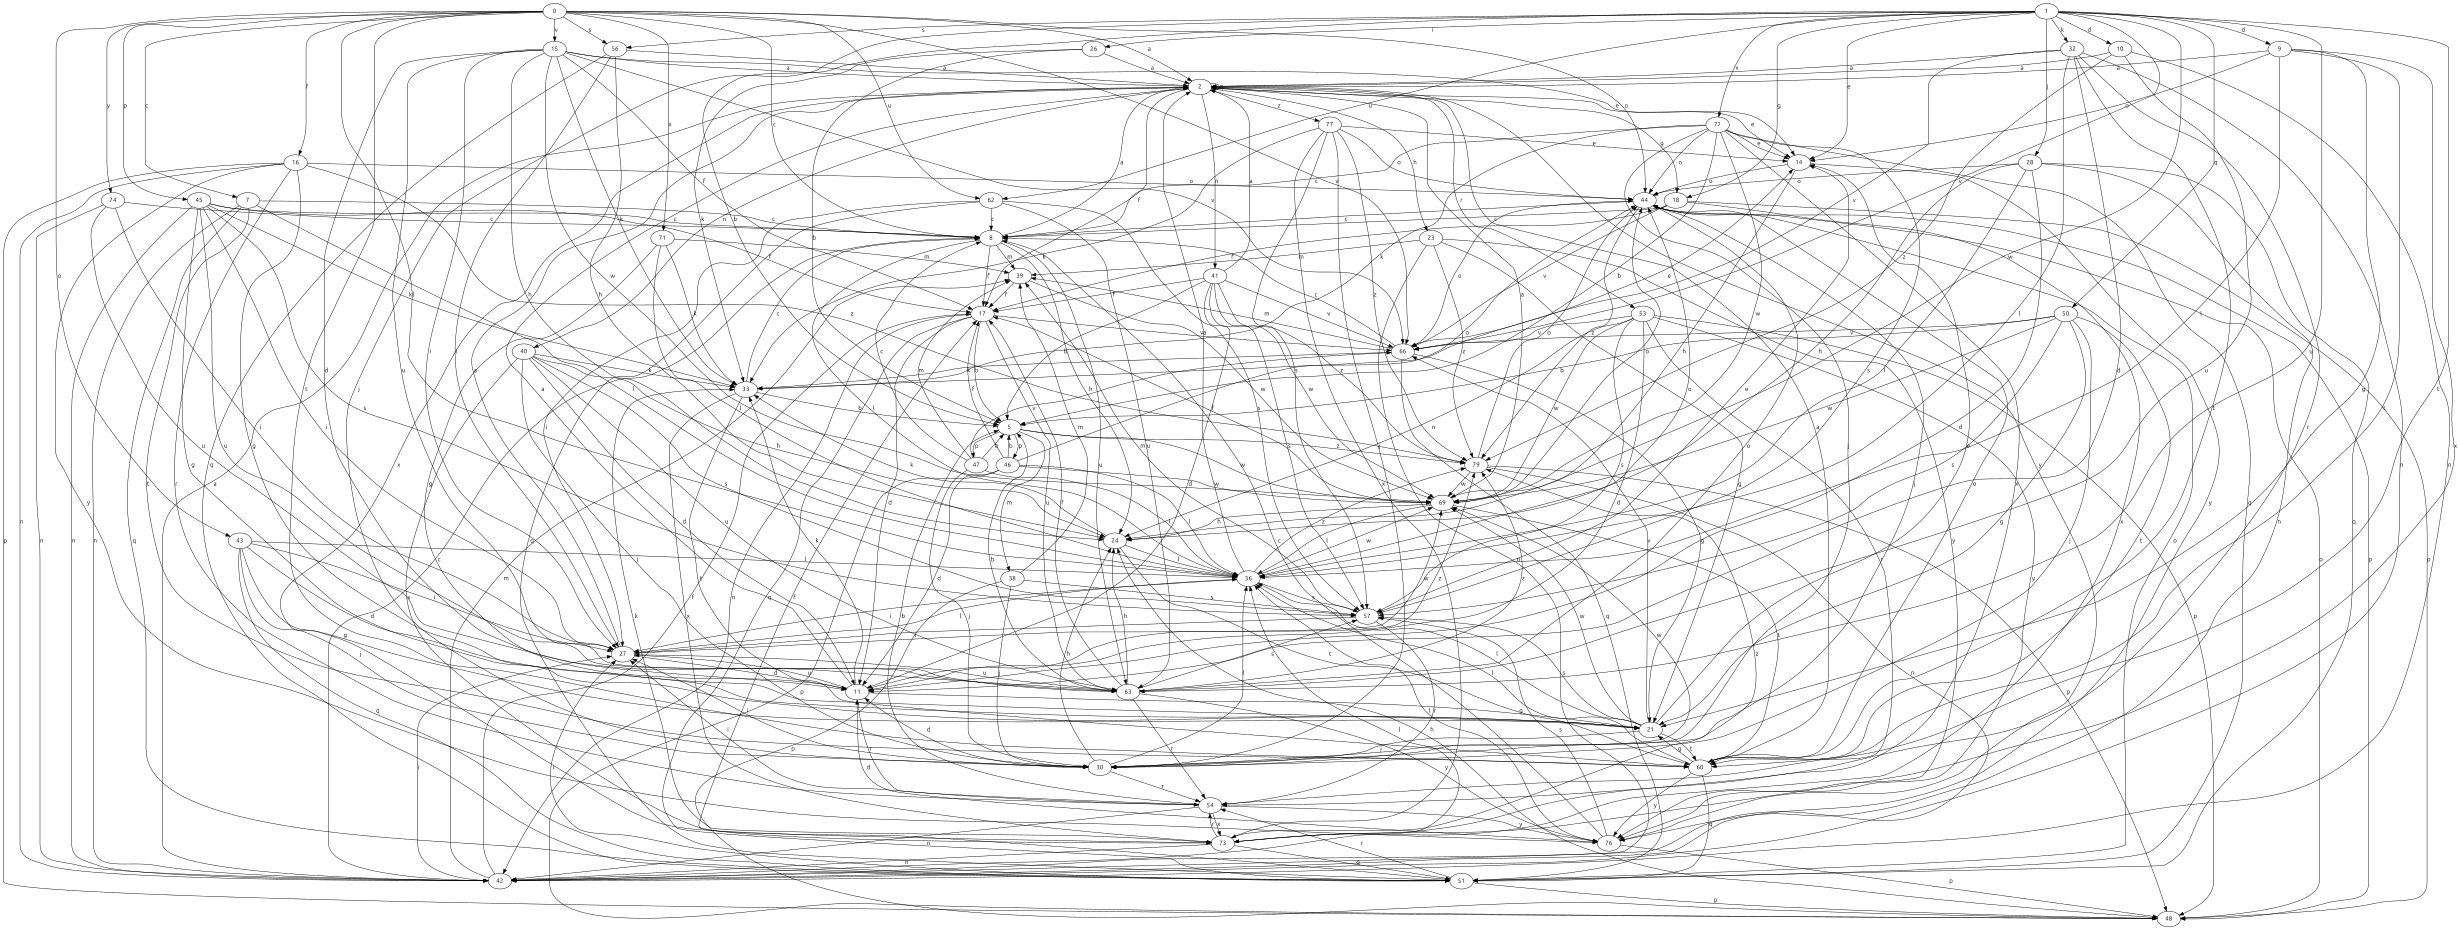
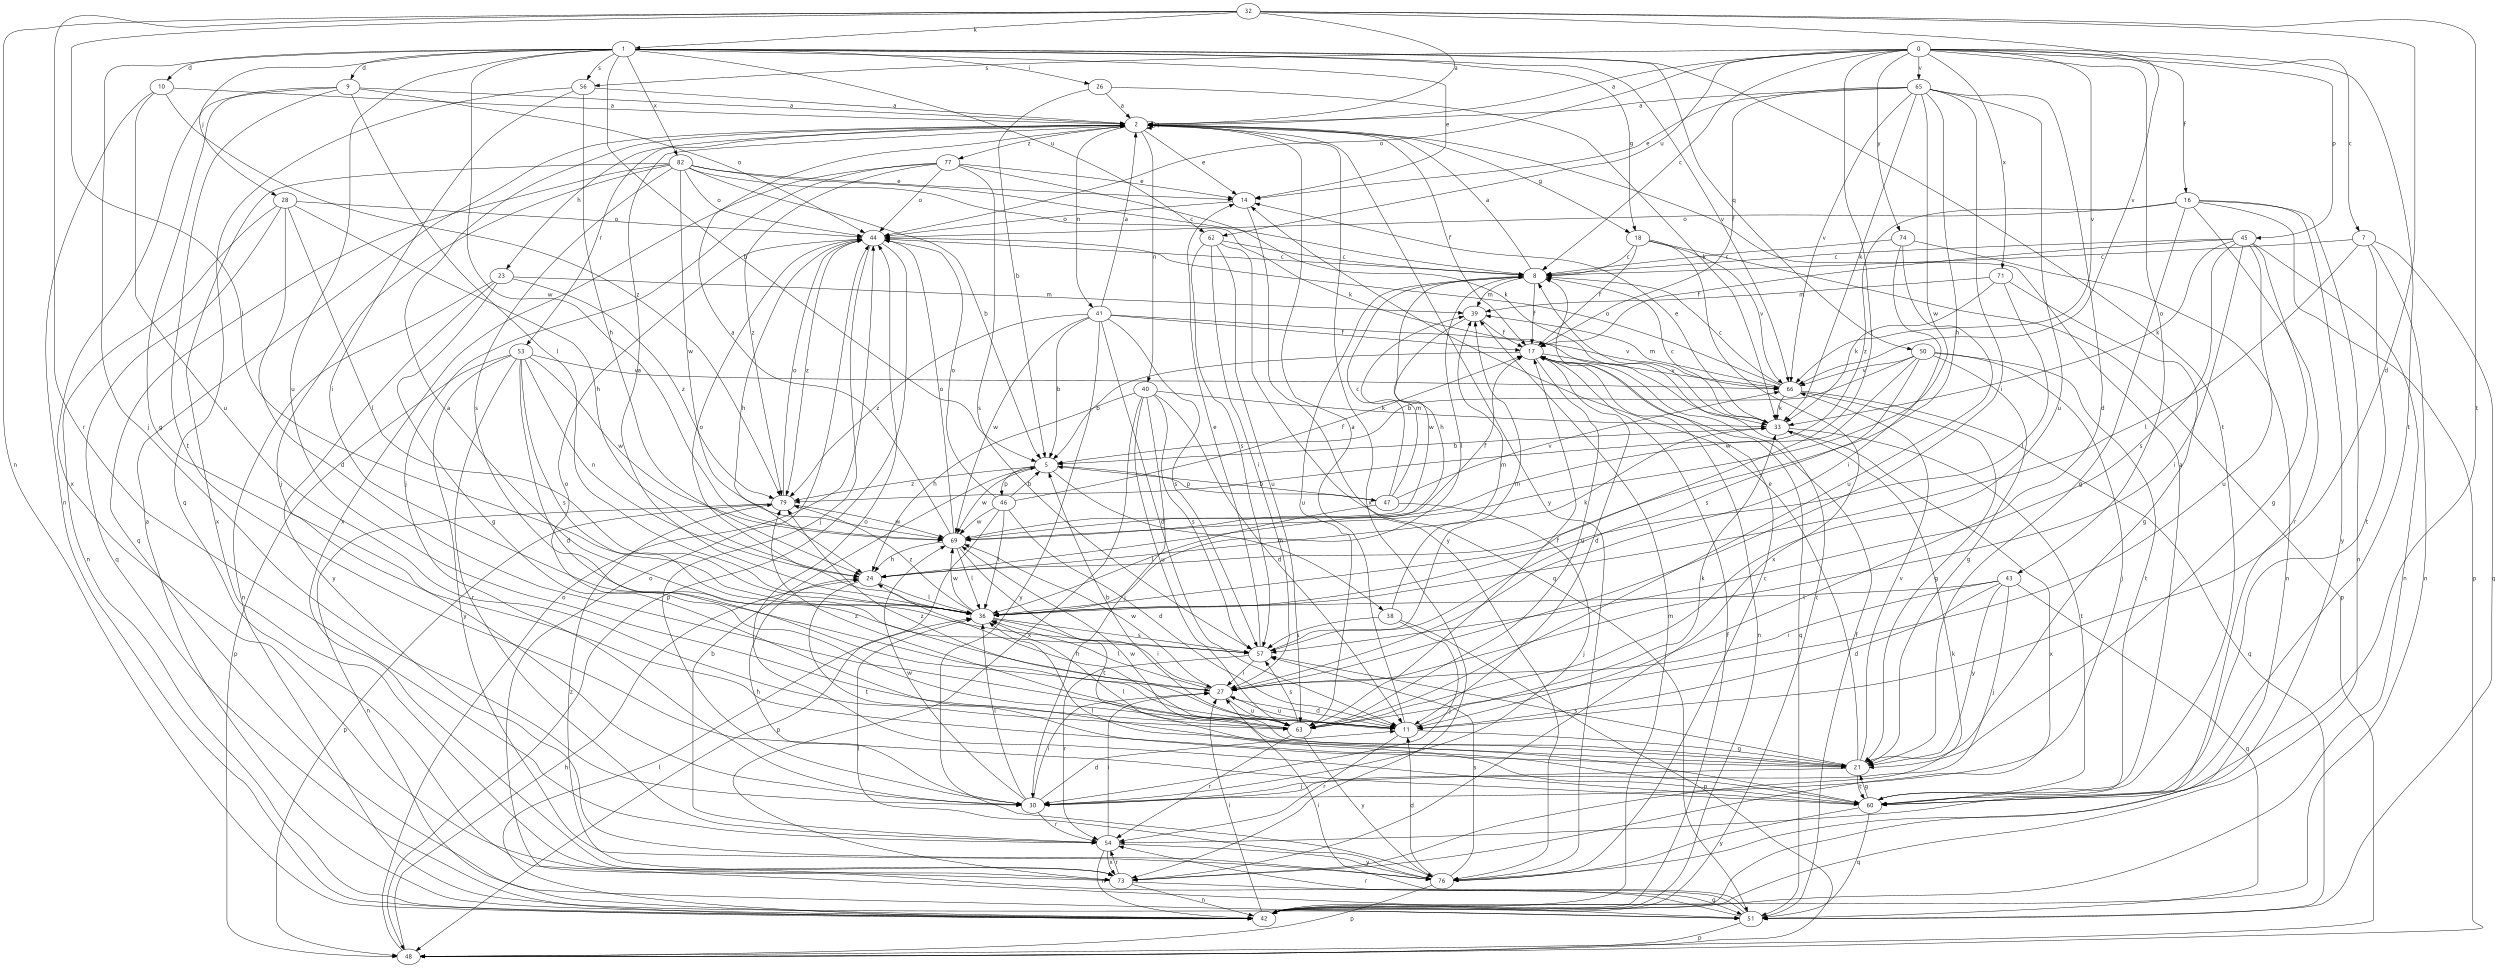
  digraph {
    fontname=Ubuntu
    node [fontname=Ubuntu]
    edge [fontname=Ubuntu]
    0
    2
    7
    8
    16
    36
    43
    44
    45
    56
    60
    62
-   65 [label=15]
+   65
    66
    71
    74
    14
    18
    17
    23
    40
    41
    53
    73
    76
    77
    42
    51
    63
    24
    39
    79
    21
    54
    48
    69
    27
    57
    30
    11
    33
    1
    5
    9
    10
    26
    28
    32
    50
-   72
+   72 [label=82]
    38
    46
    47
    0 -> 2 [label=a]
    0 -> 7 [label=c]
    0 -> 8 [label=c]
    0 -> 16 [label=f]
    0 -> 36 [label=l]
    0 -> 43 [label=o]
    0 -> 44 [label=o]
    0 -> 45 [label=p]
    0 -> 56 [label=s]
    0 -> 60 [label=t]
    0 -> 62 [label=u]
    0 -> 65 [label=v]
    0 -> 66 [label=v]
    0 -> 71 [label=x]
    0 -> 74 [label=y]
    2 -> 2 [label=q]
    2 -> 14 [label=e]
    2 -> 18 [label=g]
    2 -> 17 [label=f]
    2 -> 23 [label=h]
    2 -> 40 [label=n]
    2 -> 41 [label=n]
    2 -> 53 [label=r]
    2 -> 73 [label=x]
    2 -> 76 [label=y]
    2 -> 77 [label=z]
    7 -> 8 [label=c]
    7 -> 36 [label=l]
    7 -> 60 [label=t]
    7 -> 42 [label=n]
    7 -> 51 [label=q]
    8 -> 2 [label=a]
    8 -> 36 [label=l]
    8 -> 17 [label=f]
    8 -> 63 [label=u]
    8 -> 24 [label=h]
    8 -> 39 [label=m]
    16 -> 44 [label=o]
    16 -> 76 [label=y]
    16 -> 42 [label=n]
    16 -> 79 [label=z]
    16 -> 21 [label=g]
    16 -> 54 [label=r]
    16 -> 48 [label=p]
    36 -> 2 [label=a]
    36 -> 44 [label=o]
    36 -> 79 [label=z]
    36 -> 69 [label=w]
    36 -> 27 [label=i]
    36 -> 57 [label=s]
    43 -> 36 [label=l]
    43 -> 51 [label=q]
-   43 -> 21 [label=g]
+   43 -> 21 [label=y]
    43 -> 27 [label=i]
    43 -> 30 [label=j]
    43 -> 11 [label=d]
    44 -> 8 [label=c]
-   14 -> 24 [label=h]
+   44 -> 24 [label=h]
    44 -> 79 [label=z]
    44 -> 48 [label=p]
    44 -> 30 [label=j]
    45 -> 8 [label=c]
    45 -> 17 [label=f]
    45 -> 42 [label=n]
    45 -> 63 [label=u]
    45 -> 21 [label=g]
    45 -> 27 [label=i]
    45 -> 57 [label=s]
    45 -> 33 [label=k]
    56 -> 2 [label=a]
    56 -> 51 [label=q]
    56 -> 24 [label=h]
    56 -> 27 [label=i]
    60 -> 2 [label=a]
    60 -> 36 [label=l]
    60 -> 44 [label=o]
    60 -> 76 [label=y]
    60 -> 51 [label=q]
    60 -> 21 [label=g]
    62 -> 8 [label=c]
    62 -> 51 [label=q]
    62 -> 63 [label=u]
    62 -> 27 [label=i]
    62 -> 57 [label=s]
    65 -> 2 [label=a]
    65 -> 66 [label=v]
    65 -> 14 [label=e]
    65 -> 17 [label=f]
    65 -> 63 [label=u]
    65 -> 24 [label=h]
    65 -> 69 [label=w]
    65 -> 27 [label=i]
    65 -> 11 [label=d]
    65 -> 33 [label=k]
    66 -> 8 [label=c]
    66 -> 44 [label=o]
    66 -> 51 [label=q]
    66 -> 39 [label=m]
    66 -> 21 [label=g]
    66 -> 33 [label=k]
    71 -> 36 [label=l]
    71 -> 39 [label=m]
    71 -> 21 [label=g]
    71 -> 33 [label=k]
    74 -> 8 [label=c]
    74 -> 42 [label=n]
    74 -> 63 [label=u]
    74 -> 27 [label=i]
    14 -> 44 [label=o]
    14 -> 76 [label=y]
    18 -> 8 [label=c]
    18 -> 66 [label=v]
    18 -> 17 [label=f]
    18 -> 73 [label=x]
    18 -> 48 [label=p]
    17 -> 66 [label=v]
    17 -> 42 [label=n]
    17 -> 51 [label=q]
    17 -> 63 [label=u]
    17 -> 11 [label=d]
    17 -> 5 [label=b]
    23 -> 76 [label=y]
    23 -> 42 [label=n]
    23 -> 39 [label=m]
    23 -> 79 [label=z]
    23 -> 21 [label=g]
    40 -> 73 [label=x]
    40 -> 63 [label=u]
    40 -> 24 [label=h]
    40 -> 57 [label=s]
    40 -> 30 [label=j]
    40 -> 11 [label=d]
    40 -> 33 [label=k]
    41 -> 2 [label=a]
    41 -> 66 [label=v]
    41 -> 17 [label=f]
+   41 -> 76 [label=y]
    41 -> 79 [label=z]
    41 -> 69 [label=w]
    41 -> 57 [label=s]
    41 -> 11 [label=d]
    41 -> 5 [label=b]
    53 -> 66 [label=v]
    53 -> 76 [label=y]
    53 -> 24 [label=n]
    53 -> 54 [label=r]
    53 -> 48 [label=p]
    53 -> 69 [label=w]
    53 -> 57 [label=s]
    53 -> 11 [label=d]
    73 -> 42 [label=n]
    73 -> 51 [label=q]
    73 -> 79 [label=z]
    73 -> 54 [label=r]
    73 -> 33 [label=k]
    76 -> 8 [label=c]
    76 -> 36 [label=l]
    76 -> 48 [label=p]
    76 -> 57 [label=s]
    76 -> 11 [label=d]
    77 -> 44 [label=o]
    77 -> 14 [label=e]
    77 -> 73 [label=x]
    77 -> 79 [label=z]
    77 -> 57 [label=s]
    77 -> 30 [label=j]
    77 -> 33 [label=k]
    42 -> 2 [label=a]
    42 -> 8 [label=c]
    42 -> 36 [label=l]
    42 -> 17 [label=f]
    42 -> 39 [label=m]
    42 -> 27 [label=i]
    51 -> 44 [label=o]
    51 -> 17 [label=f]
    51 -> 54 [label=r]
    51 -> 48 [label=p]
    51 -> 27 [label=i]
    63 -> 44 [label=o]
    63 -> 17 [label=f]
    63 -> 76 [label=y]
    63 -> 24 [label=h]
    63 -> 79 [label=z]
    63 -> 54 [label=r]
    63 -> 57 [label=s]
    63 -> 5 [label=b]
    24 -> 36 [label=l]
    24 -> 60 [label=t]
    24 -> 33 [label=k]
    39 -> 17 [label=f]
    39 -> 69 [label=w]
    79 -> 44 [label=o]
    79 -> 42 [label=n]
    79 -> 48 [label=p]
    79 -> 69 [label=w]
    21 -> 36 [label=l]
    21 -> 60 [label=t]
    21 -> 66 [label=v]
    21 -> 14 [label=e]
    21 -> 69 [label=w]
    21 -> 57 [label=s]
    21 -> 30 [label=j]
    54 -> 73 [label=x]
    54 -> 76 [label=y]
    54 -> 42 [label=n]
    54 -> 27 [label=i]
    54 -> 5 [label=b]
    48 -> 44 [label=o]
    48 -> 24 [label=h]
    69 -> 2 [label=a]
    69 -> 36 [label=l]
    69 -> 44 [label=o]
    69 -> 60 [label=t]
    69 -> 17 [label=f]
    69 -> 24 [label=h]
    27 -> 2 [label=a]
    27 -> 36 [label=l]
    27 -> 63 [label=u]
    27 -> 69 [label=w]
    27 -> 11 [label=d]
    57 -> 14 [label=e]
    57 -> 39 [label=m]
    57 -> 54 [label=r]
    57 -> 27 [label=i]
    30 -> 36 [label=l]
    30 -> 24 [label=h]
    30 -> 54 [label=r]
    30 -> 69 [label=w]
    30 -> 27 [label=i]
    30 -> 11 [label=d]
    11 -> 2 [label=a]
    11 -> 79 [label=z]
    11 -> 21 [label=g]
    11 -> 54 [label=r]
    11 -> 27 [label=u]
    11 -> 33 [label=k]
    33 -> 8 [label=c]
    33 -> 60 [label=t]
    33 -> 14 [label=e]
    33 -> 73 [label=x]
    33 -> 5 [label=b]
    1 -> 56 [label=s]
    1 -> 60 [label=t]
    1 -> 62 [label=u]
    1 -> 66 [label=v]
    1 -> 14 [label=e]
    1 -> 18 [label=g]
    1 -> 63 [label=u]
    1 -> 69 [label=w]
    1 -> 30 [label=j]
    1 -> 5 [label=b]
    1 -> 9 [label=d]
    1 -> 10 [label=d]
    1 -> 26 [label=i]
    1 -> 28 [label=j]
-   1 -> 32 [label=k]
+   32 -> 1 [label=k]
    1 -> 50 [label=q]
    1 -> 72 [label=x]
    5 -> 79 [label=z]
    5 -> 69 [label=w]
    5 -> 38 [label=m]
    5 -> 46 [label=p]
    5 -> 47 [label=p]
    9 -> 2 [label=a]
    9 -> 36 [label=l]
-   9 -> 14 [label=o]
+   9 -> 44 [label=o]
    9 -> 60 [label=t]
    9 -> 73 [label=x]
    9 -> 21 [label=g]
    10 -> 2 [label=a]
    10 -> 42 [label=n]
    10 -> 63 [label=u]
    10 -> 79 [label=z]
    26 -> 2 [label=a]
    26 -> 33 [label=k]
    26 -> 5 [label=b]
    28 -> 36 [label=l]
    28 -> 44 [label=o]
    28 -> 42 [label=n]
    28 -> 51 [label=q]
    28 -> 24 [label=h]
    28 -> 11 [label=d]
    32 -> 2 [label=a]
    32 -> 36 [label=l]
    32 -> 60 [label=t]
    32 -> 66 [label=v]
    32 -> 42 [label=n]
    32 -> 54 [label=r]
    32 -> 11 [label=d]
    50 -> 60 [label=t]
    50 -> 66 [label=v]
    50 -> 21 [label=g]
    50 -> 69 [label=w]
    50 -> 57 [label=s]
    50 -> 30 [label=j]
    50 -> 5 [label=b]
    72 -> 8 [label=c]
    72 -> 44 [label=o]
    72 -> 14 [label=e]
    72 -> 73 [label=x]
    72 -> 51 [label=q]
    72 -> 69 [label=w]
    72 -> 57 [label=s]
    72 -> 30 [label=j]
    72 -> 33 [label=k]
    72 -> 5 [label=b]
    38 -> 39 [label=m]
    38 -> 48 [label=p]
    38 -> 57 [label=s]
    38 -> 30 [label=j]
    46 -> 36 [label=l]
    46 -> 44 [label=o]
    46 -> 17 [label=f]
    46 -> 48 [label=p]
    46 -> 69 [label=w]
    46 -> 11 [label=d]
    46 -> 5 [label=b]
    47 -> 8 [label=c]
    47 -> 36 [label=l]
    47 -> 66 [label=v]
    47 -> 39 [label=m]
    47 -> 30 [label=j]
    47 -> 5 [label=b]
  }
